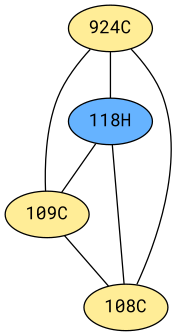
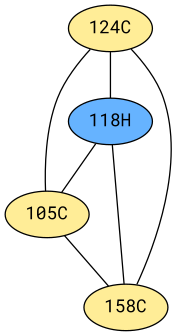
  graph {
    fontname="Roboto Mono"
    node [fillcolor="#FFED97" fontname="Roboto Mono" style=radial]
    edge [fontname="Roboto Mono" penwidth=1]
    n1 [fillcolor="#66B3FF" label="118H"]
-   "124C" [label="924C"]
-   "105C" [label="109C"]
-   "108C"
+   "124C"
+   "105C"
+   "108C" [label="158C"]
    n1 -- "105C"
    n1 -- "108C"
    "124C" -- n1
    "124C" -- "105C"
    "124C" -- "108C"
    "105C" -- "108C"
  }
